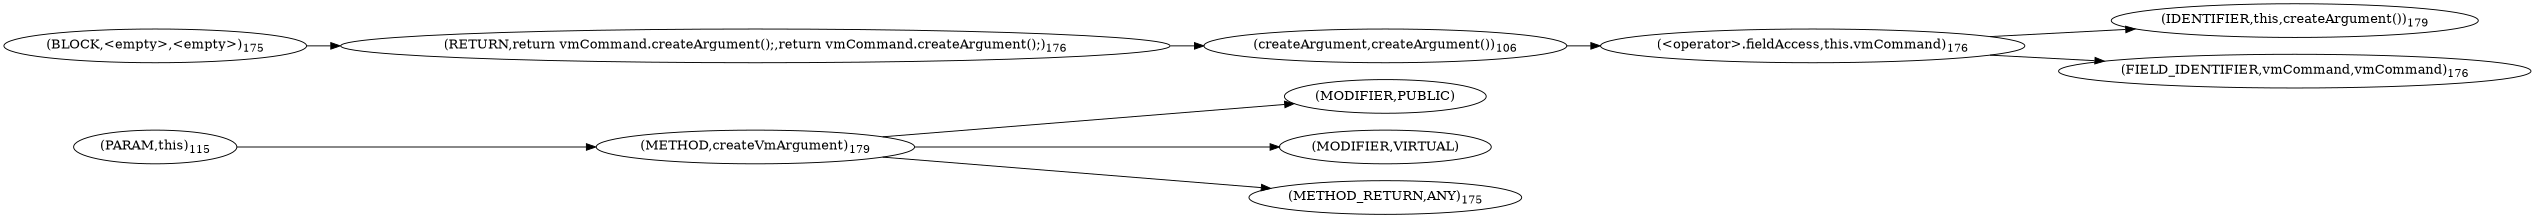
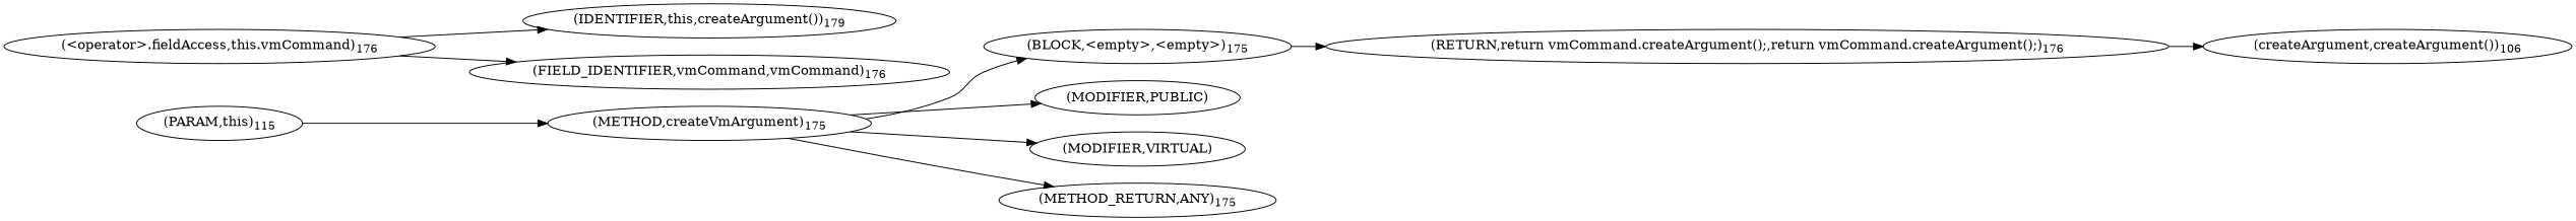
  digraph {
    rankdir=LR
-   n1 [label=<(METHOD,createVmArgument)<SUB>179</SUB>>]
+   n1 [label=<(METHOD,createVmArgument)<SUB>175</SUB>>]
    n2 [label=<(BLOCK,&lt;empty&gt;,&lt;empty&gt;)<SUB>175</SUB>>]
    n3 [label=<(MODIFIER,PUBLIC)>]
    n4 [label=<(MODIFIER,VIRTUAL)>]
    n5 [label=<(METHOD_RETURN,ANY)<SUB>175</SUB>>]
    n6 [label=<(PARAM,this)<SUB>115</SUB>>]
    n7 [label=<(RETURN,return vmCommand.createArgument();,return vmCommand.createArgument();)<SUB>176</SUB>>]
    n8 [label=<(createArgument,createArgument())<SUB>106</SUB>>]
    n9 [label=<(&lt;operator&gt;.fieldAccess,this.vmCommand)<SUB>176</SUB>>]
    n10 [label=<(IDENTIFIER,this,createArgument())<SUB>179</SUB>>]
    n11 [label=<(FIELD_IDENTIFIER,vmCommand,vmCommand)<SUB>176</SUB>>]
+   n1 -> n2
    n1 -> n3
    n1 -> n4
    n1 -> n5
    n2 -> n7
    n6 -> n1
    n7 -> n8
-   n8 -> n9
    n9 -> n10
    n9 -> n11
  }
